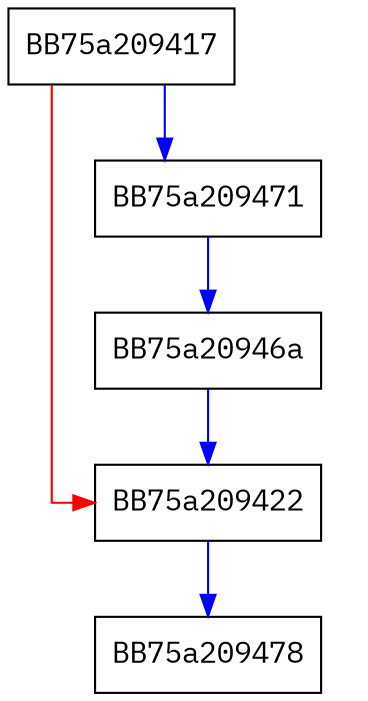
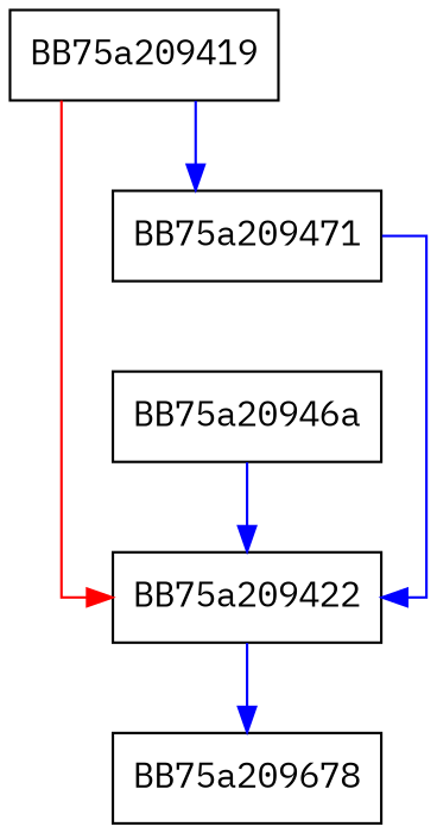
  digraph {
    fontname="IBM Plex Mono"
    splines=ortho
    node [fontname="IBM Plex Mono" shape=box]
    edge [color=blue fontname="IBM Plex Mono"]
    BB75a20946a
    BB75a209422
-   BB75a209419 [label=BB75a209417]
+   BB75a209419
    BB75a209471
-   BB75a209478
+   BB75a209478 [label=BB75a209678]
    BB75a20946a -> BB75a209422
    BB75a209422 -> BB75a209478
    BB75a209419 -> BB75a209422 [color=red]
    BB75a209419 -> BB75a209471
-   BB75a209471 -> BB75a20946a
+   BB75a209471 -> BB75a209422
  }
